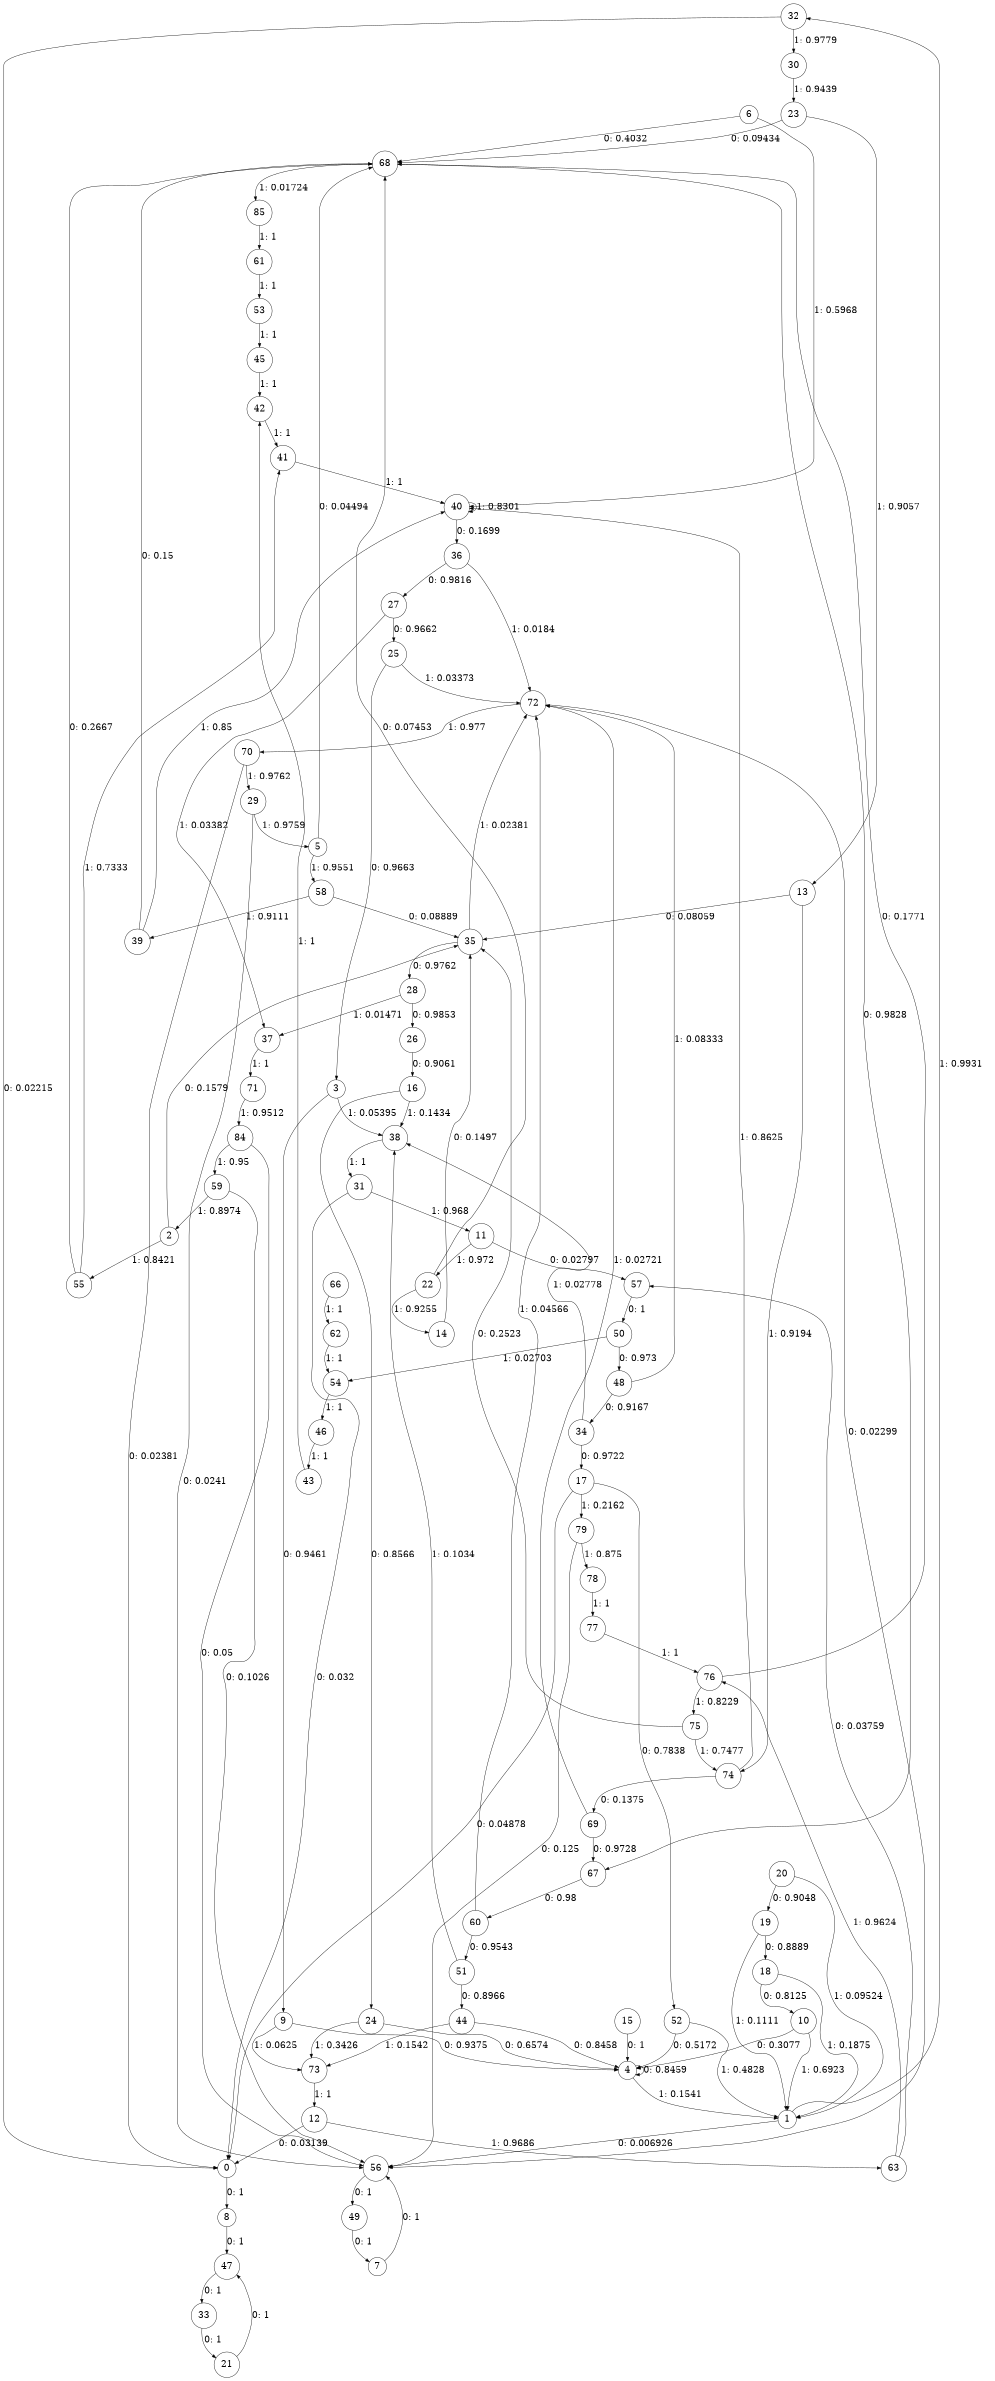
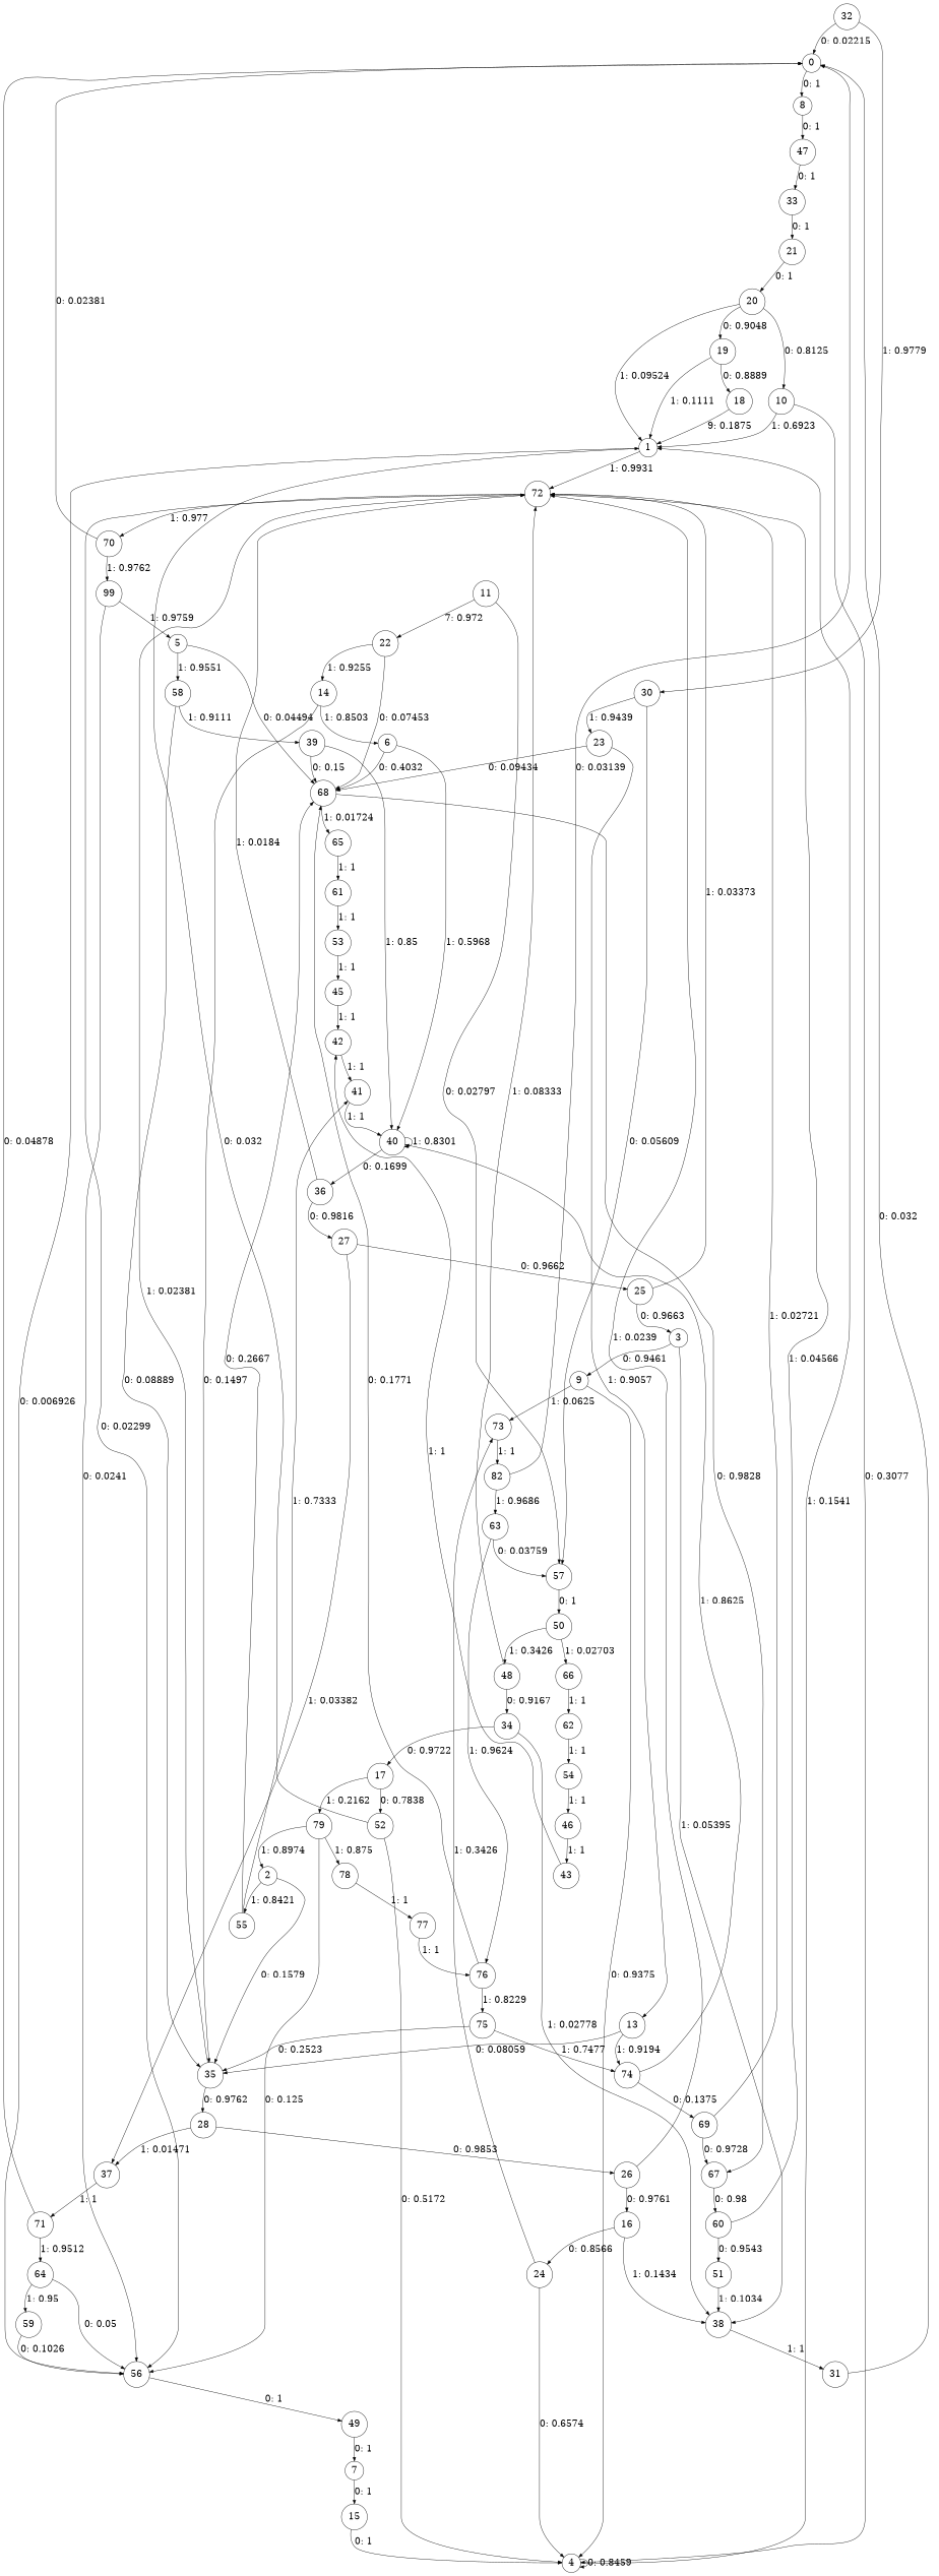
  digraph {
    node [fontsize=24 shape=circle]
    edge [fontsize=24]
    0
    8
    47
    33
    1
    56
    32
    49
    30
    7
    57
    23
    2
    35
    55
    72
    28
    68
    41
    70
    26
    37
-   65 [label=85]
+   65
    67
    40
    3
    9
    38
    4
    73
    31
-   12
+   12 [label=82]
    11
    5
    58
    39
    61
    60
    6
    36
    27
    15
    21
    63
    10
    22
    50
    14
    48
    66
    76
    75
    13
    74
    69
    16
    24
    17
    52
    79
    78
    77
    18
    19
    20
    25
-   29
+   29 [label=99]
    71
-   64 [label=84]
+   64
    34
    59
    42
    43
-   44
    45
    46
    62
    54
    51
    53
    0 -> 8 [label="0: 1        "]
    8 -> 47 [label="0: 1        "]
    47 -> 33 [label="0: 1        "]
    33 -> 21 [label="0: 1        "]
    1 -> 56 [label="0: 0.006926  "]
-   1 -> 32 [label="1: 0.9931   "]
+   1 -> 72 [label="1: 0.9931   "]
    56 -> 49 [label="0: 1        "]
    32 -> 0 [label="0: 0.02215  "]
    32 -> 30 [label="1: 0.9779   "]
    49 -> 7 [label="0: 1        "]
+   30 -> 57 [label="0: 0.05609  "]
    30 -> 23 [label="1: 0.9439   "]
-   7 -> 56 [label="0: 1        "]
+   7 -> 15 [label="0: 1        "]
    57 -> 50 [label="0: 1        "]
    23 -> 68 [label="0: 0.09434  "]
    23 -> 13 [label="1: 0.9057   "]
    2 -> 35 [label="0: 0.1579   "]
    2 -> 55 [label="1: 0.8421   "]
    35 -> 72 [label="1: 0.02381  "]
    35 -> 28 [label="0: 0.9762   "]
    55 -> 68 [label="0: 0.2667   "]
    55 -> 41 [label="1: 0.7333   "]
    72 -> 56 [label="0: 0.02299  "]
    72 -> 70 [label="1: 0.977    "]
    28 -> 26 [label="0: 0.9853   "]
    28 -> 37 [label="1: 0.01471  "]
    68 -> 65 [label="1: 0.01724  "]
    68 -> 67 [label="0: 0.9828   "]
    41 -> 40 [label="1: 1        "]
    70 -> 0 [label="0: 0.02381  "]
    70 -> 29 [label="1: 0.9762   "]
-   26 -> 16 [label="0: 0.9061   "]
+   26 -> 72 [label="1: 0.0239   "]
+   26 -> 16 [label="0: 0.9761   "]
    37 -> 71 [label="1: 1        "]
    65 -> 61 [label="1: 1        "]
    67 -> 60 [label="0: 0.98     "]
    40 -> 40 [label="1: 0.8301   "]
    40 -> 36 [label="0: 0.1699   "]
    3 -> 9 [label="0: 0.9461   "]
    3 -> 38 [label="1: 0.05395  "]
    9 -> 4 [label="0: 0.9375   "]
    9 -> 73 [label="1: 0.0625   "]
    38 -> 31 [label="1: 1        "]
    4 -> 1 [label="1: 0.1541   "]
    4 -> 4 [label="0: 0.8459   "]
    73 -> 12 [label="1: 1        "]
    31 -> 0 [label="0: 0.032    "]
-   31 -> 11 [label="1: 0.968    "]
    12 -> 0 [label="0: 0.03139  "]
    12 -> 63 [label="1: 0.9686   "]
    11 -> 57 [label="0: 0.02797  "]
-   11 -> 22 [label="1: 0.972    "]
+   11 -> 22 [label="7: 0.972    "]
    5 -> 68 [label="0: 0.04494  "]
    5 -> 58 [label="1: 0.9551   "]
    58 -> 35 [label="0: 0.08889  "]
    58 -> 39 [label="1: 0.9111   "]
    39 -> 68 [label="0: 0.15     "]
    39 -> 40 [label="1: 0.85     "]
    61 -> 53 [label="1: 1        "]
    60 -> 72 [label="1: 0.04566  "]
    60 -> 51 [label="0: 0.9543   "]
    6 -> 68 [label="0: 0.4032   "]
    6 -> 40 [label="1: 0.5968   "]
    36 -> 72 [label="1: 0.0184   "]
    36 -> 27 [label="0: 0.9816   "]
    27 -> 37 [label="1: 0.03382  "]
    27 -> 25 [label="0: 0.9662   "]
    15 -> 4 [label="0: 1        "]
-   21 -> 47 [label="0: 1        "]
+   21 -> 20 [label="0: 1        "]
    63 -> 57 [label="0: 0.03759  "]
    63 -> 76 [label="1: 0.9624   "]
    10 -> 1 [label="1: 0.6923   "]
    10 -> 4 [label="0: 0.3077   "]
    22 -> 68 [label="0: 0.07453  "]
    22 -> 14 [label="1: 0.9255   "]
-   50 -> 48 [label="0: 0.973    "]
-   50 -> 54 [label="1: 0.02703  "]
+   50 -> 48 [label="1: 0.3426   "]
+   50 -> 66 [label="1: 0.02703  "]
    14 -> 35 [label="0: 0.1497   "]
+   14 -> 6 [label="1: 0.8503   "]
    48 -> 72 [label="1: 0.08333  "]
    48 -> 34 [label="0: 0.9167   "]
    66 -> 62 [label="1: 1        "]
    76 -> 68 [label="0: 0.1771   "]
    76 -> 75 [label="1: 0.8229   "]
    75 -> 35 [label="0: 0.2523   "]
    75 -> 74 [label="1: 0.7477   "]
    13 -> 35 [label="0: 0.08059  "]
    13 -> 74 [label="1: 0.9194   "]
    74 -> 40 [label="1: 0.8625   "]
    74 -> 69 [label="0: 0.1375   "]
    69 -> 72 [label="1: 0.02721  "]
    69 -> 67 [label="0: 0.9728   "]
    16 -> 38 [label="1: 0.1434   "]
    16 -> 24 [label="0: 0.8566   "]
    24 -> 4 [label="0: 0.6574   "]
    24 -> 73 [label="1: 0.3426   "]
    17 -> 52 [label="0: 0.7838   "]
    17 -> 79 [label="1: 0.2162   "]
-   52 -> 1 [label="1: 0.4828   "]
+   52 -> 1 [label="0: 0.032    "]
    52 -> 4 [label="0: 0.5172   "]
    79 -> 56 [label="0: 0.125    "]
    79 -> 78 [label="1: 0.875    "]
    78 -> 77 [label="1: 1        "]
    77 -> 76 [label="1: 1        "]
-   18 -> 1 [label="1: 0.1875   "]
-   18 -> 10 [label="0: 0.8125   "]
+   18 -> 1 [label="9: 0.1875   "]
+   20 -> 10 [label="0: 0.8125   "]
    19 -> 1 [label="1: 0.1111   "]
    19 -> 18 [label="0: 0.8889   "]
    20 -> 1 [label="1: 0.09524  "]
    20 -> 19 [label="0: 0.9048   "]
    25 -> 72 [label="1: 0.03373  "]
    25 -> 3 [label="0: 0.9663   "]
    29 -> 56 [label="0: 0.0241   "]
    29 -> 5 [label="1: 0.9759   "]
-   17 -> 0 [label="0: 0.04878  "]
+   71 -> 0 [label="0: 0.04878  "]
    71 -> 64 [label="1: 0.9512   "]
    64 -> 56 [label="0: 0.05     "]
    64 -> 59 [label="1: 0.95     "]
    34 -> 38 [label="1: 0.02778  "]
    34 -> 17 [label="0: 0.9722   "]
    59 -> 56 [label="0: 0.1026   "]
-   59 -> 2 [label="1: 0.8974   "]
+   79 -> 2 [label="1: 0.8974   "]
    42 -> 41 [label="1: 1        "]
    43 -> 42 [label="1: 1        "]
-   44 -> 4 [label="0: 0.8458   "]
-   44 -> 73 [label="1: 0.1542   "]
    45 -> 42 [label="1: 1        "]
    46 -> 43 [label="1: 1        "]
    62 -> 54 [label="1: 1        "]
    54 -> 46 [label="1: 1        "]
    51 -> 38 [label="1: 0.1034   "]
-   51 -> 44 [label="0: 0.8966   "]
    53 -> 45 [label="1: 1        "]
  }
